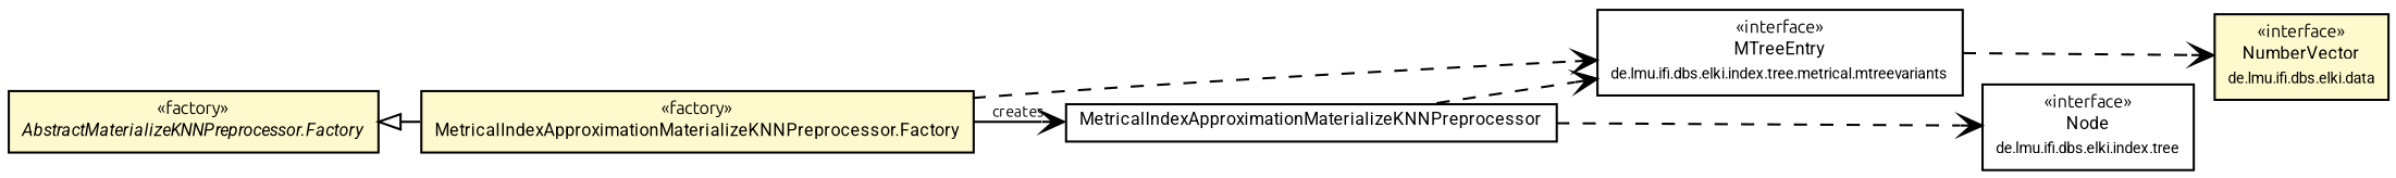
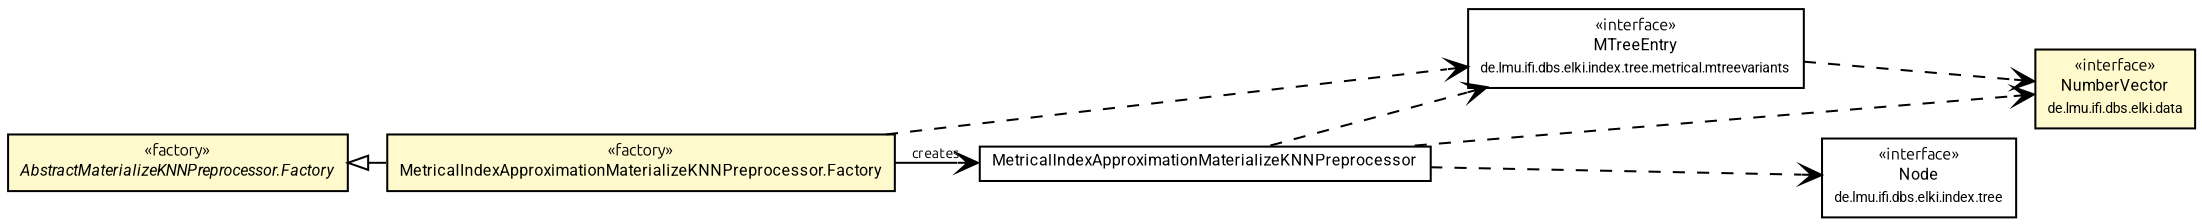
  digraph {
    fontname=Ubuntu
    nodesep=0.15
    rankdir=LR
    ranksep=0.25
    node [fontcolor=black fontname=Ubuntu fontsize=8 margin=0 shape=plaintext]
    edge [arrowhead=open color=black fontname=Ubuntu fontsize=7 labelfontname=Roboto labelfontsize=7 style=dashed weight=0]
    n1 [height=0 label=<<table title="de.lmu.ifi.dbs.elki.data.NumberVector" border="0" cellborder="1" cellspacing="0" cellpadding="2" bgcolor="LemonChiffon" href="../../../data/NumberVector.html" target="_parent"> 		<tr><td><table border="0" cellspacing="0" cellpadding="1"> 		<tr><td align="center" balign="center"> &#171;interface&#187; </td></tr> 		<tr><td align="center" balign="center"> <font face="Roboto">NumberVector</font> </td></tr> 		<tr><td align="center" balign="center"> <font face="Roboto" point-size="7.0">de.lmu.ifi.dbs.elki.data</font> </td></tr> 		</table></td></tr> 		</table>> width=0]
    n2 [height=0 label=<<table title="de.lmu.ifi.dbs.elki.index.tree.Node" border="0" cellborder="1" cellspacing="0" cellpadding="2" href="../../tree/Node.html" target="_parent"> 		<tr><td><table border="0" cellspacing="0" cellpadding="1"> 		<tr><td align="center" balign="center"> &#171;interface&#187; </td></tr> 		<tr><td align="center" balign="center"> <font face="Roboto">Node</font> </td></tr> 		<tr><td align="center" balign="center"> <font face="Roboto" point-size="7.0">de.lmu.ifi.dbs.elki.index.tree</font> </td></tr> 		</table></td></tr> 		</table>> width=0]
    n3 [height=0 label=<<table title="de.lmu.ifi.dbs.elki.index.tree.metrical.mtreevariants.MTreeEntry" border="0" cellborder="1" cellspacing="0" cellpadding="2" href="../../tree/metrical/mtreevariants/MTreeEntry.html" target="_parent"> 		<tr><td><table border="0" cellspacing="0" cellpadding="1"> 		<tr><td align="center" balign="center"> &#171;interface&#187; </td></tr> 		<tr><td align="center" balign="center"> <font face="Roboto">MTreeEntry</font> </td></tr> 		<tr><td align="center" balign="center"> <font face="Roboto" point-size="7.0">de.lmu.ifi.dbs.elki.index.tree.metrical.mtreevariants</font> </td></tr> 		</table></td></tr> 		</table>> width=0]
    n4 [height=0 label=<<table title="de.lmu.ifi.dbs.elki.index.preprocessed.knn.MetricalIndexApproximationMaterializeKNNPreprocessor" border="0" cellborder="1" cellspacing="0" cellpadding="2" href="MetricalIndexApproximationMaterializeKNNPreprocessor.html" target="_parent"> 		<tr><td><table border="0" cellspacing="0" cellpadding="1"> 		<tr><td align="center" balign="center"> <font face="Roboto">MetricalIndexApproximationMaterializeKNNPreprocessor</font> </td></tr> 		</table></td></tr> 		</table>> width=0]
    n5 [height=0 label=<<table title="de.lmu.ifi.dbs.elki.index.preprocessed.knn.MetricalIndexApproximationMaterializeKNNPreprocessor.Factory" border="0" cellborder="1" cellspacing="0" cellpadding="2" bgcolor="lemonChiffon" href="MetricalIndexApproximationMaterializeKNNPreprocessor.Factory.html" target="_parent"> 		<tr><td><table border="0" cellspacing="0" cellpadding="1"> 		<tr><td align="center" balign="center"> &#171;factory&#187; </td></tr> 		<tr><td align="center" balign="center"> <font face="Roboto">MetricalIndexApproximationMaterializeKNNPreprocessor.Factory</font> </td></tr> 		</table></td></tr> 		</table>> width=0]
    n6 [height=0 label=<<table title="de.lmu.ifi.dbs.elki.index.preprocessed.knn.AbstractMaterializeKNNPreprocessor.Factory" border="0" cellborder="1" cellspacing="0" cellpadding="2" bgcolor="LemonChiffon" href="AbstractMaterializeKNNPreprocessor.Factory.html" target="_parent"> 		<tr><td><table border="0" cellspacing="0" cellpadding="1"> 		<tr><td align="center" balign="center"> &#171;factory&#187; </td></tr> 		<tr><td align="center" balign="center"> <font face="Roboto"><i>AbstractMaterializeKNNPreprocessor.Factory</i></font> </td></tr> 		</table></td></tr> 		</table>> width=0]
    n3 -> n1
+   n4 -> n1
    n4 -> n2
    n4 -> n3
    n5 -> n3
    n5 -> n4 [label=creates weight=1 style=""]
    n6 -> n5 [arrowtail=empty dir=back weight=10 arrowhead="" style=""]
  }
